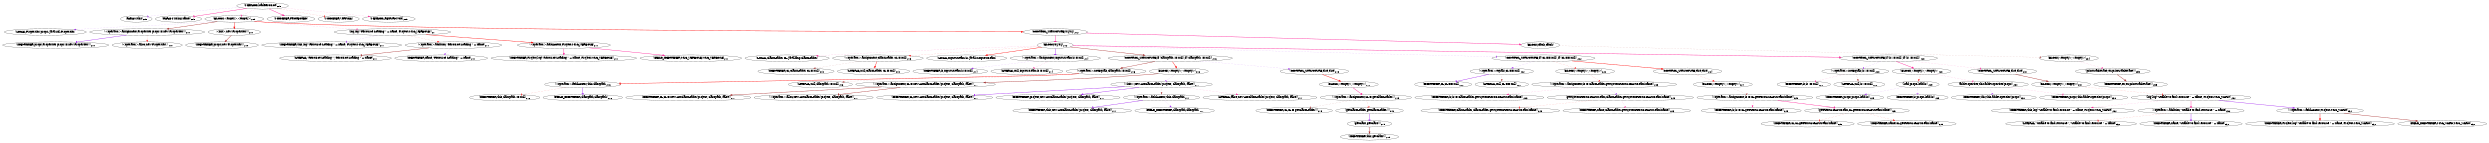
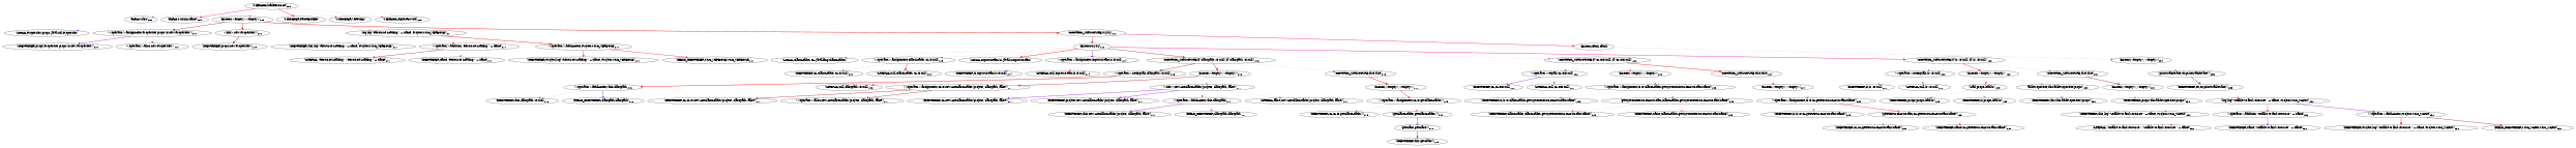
  digraph {
    edge [arrowhead=normal color=deeppink style=dotted]
    n1 [label=<(METHOD,loadResource)<SUB>209</SUB>>]
    n2 [label=<(PARAM,this)<SUB>209</SUB>>]
    n3 [label=<(PARAM,String name)<SUB>209</SUB>>]
    n4 [label=<(BLOCK,&lt;empty&gt;,&lt;empty&gt;)<SUB>209</SUB>>]
    n5 [label=<(MODIFIER,PROTECTED)>]
    n6 [label=<(MODIFIER,VIRTUAL)>]
    n7 [label=<(METHOD_RETURN,void)<SUB>209</SUB>>]
    n8 [label=<(LOCAL,Properties props: java.util.Properties)>]
    n9 [label=<(&lt;operator&gt;.assignment,Properties props = new Properties())<SUB>210</SUB>>]
    n10 [label=<(&lt;init&gt;,new Properties())<SUB>210</SUB>>]
    n11 [label=<(log,log(&quot;Resource Loading &quot; + name, Project.MSG_VERBOSE))<SUB>211</SUB>>]
    n12 [label=<(CONTROL_STRUCTURE,try,try)<SUB>212</SUB>>]
    n13 [label=<(IDENTIFIER,props,Properties props = new Properties())<SUB>210</SUB>>]
    n14 [label=<(&lt;operator&gt;.alloc,new Properties())<SUB>210</SUB>>]
    n15 [label=<(IDENTIFIER,props,new Properties())<SUB>210</SUB>>]
    n16 [label=<(IDENTIFIER,this,log(&quot;Resource Loading &quot; + name, Project.MSG_VERBOSE))<SUB>211</SUB>>]
    n17 [label=<(&lt;operator&gt;.addition,&quot;Resource Loading &quot; + name)<SUB>211</SUB>>]
    n18 [label=<(&lt;operator&gt;.fieldAccess,Project.MSG_VERBOSE)<SUB>211</SUB>>]
    n19 [label=<(BLOCK,try,try)<SUB>212</SUB>>]
    n20 [label=<(BLOCK,catch,catch)>]
    n21 [label=<(LITERAL,&quot;Resource Loading &quot;,&quot;Resource Loading &quot; + name)<SUB>211</SUB>>]
    n22 [label=<(IDENTIFIER,name,&quot;Resource Loading &quot; + name)<SUB>211</SUB>>]
    n23 [label=<(IDENTIFIER,Project,log(&quot;Resource Loading &quot; + name, Project.MSG_VERBOSE))<SUB>211</SUB>>]
    n24 [label=<(FIELD_IDENTIFIER,MSG_VERBOSE,MSG_VERBOSE)<SUB>211</SUB>>]
    n25 [label=<(LOCAL,ClassLoader cL: java.lang.ClassLoader)>]
    n26 [label=<(&lt;operator&gt;.assignment,ClassLoader cL = null)<SUB>213</SUB>>]
    n27 [label=<(LOCAL,InputStream is: java.io.InputStream)>]
    n28 [label=<(&lt;operator&gt;.assignment,InputStream is = null)<SUB>214</SUB>>]
    n29 [label=<(CONTROL_STRUCTURE,if (classpath != null),if (classpath != null))<SUB>216</SUB>>]
    n30 [label=<(CONTROL_STRUCTURE,if (cL == null),if (cL == null))<SUB>222</SUB>>]
    n31 [label=<(CONTROL_STRUCTURE,if (is != null),if (is != null))<SUB>228</SUB>>]
    n32 [label=<(BLOCK,&lt;empty&gt;,&lt;empty&gt;)<SUB>234</SUB>>]
    n33 [label=<(IDENTIFIER,cL,ClassLoader cL = null)<SUB>213</SUB>>]
    n34 [label=<(LITERAL,null,ClassLoader cL = null)<SUB>213</SUB>>]
    n35 [label=<(IDENTIFIER,is,InputStream is = null)<SUB>214</SUB>>]
    n36 [label=<(LITERAL,null,InputStream is = null)<SUB>214</SUB>>]
    n37 [label=<(&lt;operator&gt;.notEquals,classpath != null)<SUB>216</SUB>>]
    n38 [label=<(BLOCK,&lt;empty&gt;,&lt;empty&gt;)<SUB>216</SUB>>]
    n39 [label=<(CONTROL_STRUCTURE,else,else)<SUB>218</SUB>>]
    n40 [label=<(&lt;operator&gt;.equals,cL == null)<SUB>222</SUB>>]
    n41 [label=<(BLOCK,&lt;empty&gt;,&lt;empty&gt;)<SUB>222</SUB>>]
    n42 [label=<(CONTROL_STRUCTURE,else,else)<SUB>224</SUB>>]
    n43 [label=<(&lt;operator&gt;.notEquals,is != null)<SUB>228</SUB>>]
    n44 [label=<(BLOCK,&lt;empty&gt;,&lt;empty&gt;)<SUB>228</SUB>>]
    n45 [label=<(CONTROL_STRUCTURE,else,else)<SUB>231</SUB>>]
    n46 [label=<(&lt;operator&gt;.fieldAccess,this.classpath)<SUB>216</SUB>>]
    n47 [label=<(LITERAL,null,classpath != null)<SUB>216</SUB>>]
    n48 [label=<(&lt;operator&gt;.assignment,cL = new AntClassLoader(project, classpath, false))<SUB>217</SUB>>]
    n49 [label=<(&lt;init&gt;,new AntClassLoader(project, classpath, false))<SUB>217</SUB>>]
    n50 [label=<(BLOCK,&lt;empty&gt;,&lt;empty&gt;)<SUB>218</SUB>>]
    n51 [label=<(IDENTIFIER,this,classpath != null)<SUB>216</SUB>>]
    n52 [label=<(FIELD_IDENTIFIER,classpath,classpath)<SUB>216</SUB>>]
    n53 [label=<(IDENTIFIER,cL,cL = new AntClassLoader(project, classpath, false))<SUB>217</SUB>>]
    n54 [label=<(&lt;operator&gt;.alloc,new AntClassLoader(project, classpath, false))<SUB>217</SUB>>]
    n55 [label=<(IDENTIFIER,cL,new AntClassLoader(project, classpath, false))<SUB>217</SUB>>]
    n56 [label=<(IDENTIFIER,project,new AntClassLoader(project, classpath, false))<SUB>217</SUB>>]
    n57 [label=<(&lt;operator&gt;.fieldAccess,this.classpath)<SUB>217</SUB>>]
    n58 [label=<(LITERAL,false,new AntClassLoader(project, classpath, false))<SUB>217</SUB>>]
    n59 [label=<(IDENTIFIER,this,new AntClassLoader(project, classpath, false))<SUB>217</SUB>>]
    n60 [label=<(FIELD_IDENTIFIER,classpath,classpath)<SUB>217</SUB>>]
    n61 [label=<(&lt;operator&gt;.assignment,cL = getClassLoader())<SUB>219</SUB>>]
    n62 [label=<(IDENTIFIER,cL,cL = getClassLoader())<SUB>219</SUB>>]
    n63 [label=<(getClassLoader,getClassLoader())<SUB>219</SUB>>]
    n64 [label=<(getClass,getClass())<SUB>219</SUB>>]
    n65 [label=<(IDENTIFIER,this,getClass())<SUB>219</SUB>>]
    n66 [label=<(IDENTIFIER,cL,cL == null)<SUB>222</SUB>>]
    n67 [label=<(LITERAL,null,cL == null)<SUB>222</SUB>>]
    n68 [label=<(&lt;operator&gt;.assignment,is = ClassLoader.getSystemResourceAsStream(name))<SUB>223</SUB>>]
    n69 [label=<(BLOCK,&lt;empty&gt;,&lt;empty&gt;)<SUB>224</SUB>>]
    n70 [label=<(IDENTIFIER,is,is = ClassLoader.getSystemResourceAsStream(name))<SUB>223</SUB>>]
    n71 [label=<(getSystemResourceAsStream,ClassLoader.getSystemResourceAsStream(name))<SUB>223</SUB>>]
    n72 [label=<(IDENTIFIER,ClassLoader,ClassLoader.getSystemResourceAsStream(name))<SUB>223</SUB>>]
    n73 [label=<(IDENTIFIER,name,ClassLoader.getSystemResourceAsStream(name))<SUB>223</SUB>>]
    n74 [label=<(&lt;operator&gt;.assignment,is = cL.getResourceAsStream(name))<SUB>225</SUB>>]
    n75 [label=<(IDENTIFIER,is,is = cL.getResourceAsStream(name))<SUB>225</SUB>>]
    n76 [label=<(getResourceAsStream,cL.getResourceAsStream(name))<SUB>225</SUB>>]
    n77 [label=<(IDENTIFIER,cL,cL.getResourceAsStream(name))<SUB>225</SUB>>]
    n78 [label=<(IDENTIFIER,name,cL.getResourceAsStream(name))<SUB>225</SUB>>]
    n79 [label=<(IDENTIFIER,is,is != null)<SUB>228</SUB>>]
    n80 [label=<(LITERAL,null,is != null)<SUB>228</SUB>>]
    n81 [label=<(load,props.load(is))<SUB>229</SUB>>]
    n82 [label=<(addProperties,this.addProperties(props))<SUB>230</SUB>>]
    n83 [label=<(BLOCK,&lt;empty&gt;,&lt;empty&gt;)<SUB>231</SUB>>]
    n84 [label=<(IDENTIFIER,props,props.load(is))<SUB>229</SUB>>]
    n85 [label=<(IDENTIFIER,is,props.load(is))<SUB>229</SUB>>]
    n86 [label=<(IDENTIFIER,this,this.addProperties(props))<SUB>230</SUB>>]
    n87 [label=<(IDENTIFIER,props,this.addProperties(props))<SUB>230</SUB>>]
    n88 [label=<(log,log(&quot;Unable to find resource &quot; + name, Project.MSG_WARN))<SUB>232</SUB>>]
    n89 [label=<(IDENTIFIER,this,log(&quot;Unable to find resource &quot; + name, Project.MSG_WARN))<SUB>232</SUB>>]
    n90 [label=<(&lt;operator&gt;.addition,&quot;Unable to find resource &quot; + name)<SUB>232</SUB>>]
    n91 [label=<(&lt;operator&gt;.fieldAccess,Project.MSG_WARN)<SUB>232</SUB>>]
    n92 [label=<(LITERAL,&quot;Unable to find resource &quot;,&quot;Unable to find resource &quot; + name)<SUB>232</SUB>>]
    n93 [label=<(IDENTIFIER,name,&quot;Unable to find resource &quot; + name)<SUB>232</SUB>>]
    n94 [label=<(IDENTIFIER,Project,log(&quot;Unable to find resource &quot; + name, Project.MSG_WARN))<SUB>232</SUB>>]
    n95 [label=<(FIELD_IDENTIFIER,MSG_WARN,MSG_WARN)<SUB>232</SUB>>]
    n96 [label=<(printStackTrace,ex.printStackTrace())<SUB>235</SUB>>]
    n97 [label=<(IDENTIFIER,ex,ex.printStackTrace())<SUB>235</SUB>>]
    n1 -> n2 [arrowhead=tee color=purple]
    n1 -> n3 [arrowhead=tee style=bold]
    n1 -> n4 [arrowhead=tee]
    n1 -> n5 [style=bold]
    n1 -> n6 [arrowhead=tee color=red]
    n1 -> n7
    n4 -> n8 [color=purple]
    n4 -> n9 [color=brown style=bold]
    n4 -> n10 [color=red style=bold]
    n4 -> n11 [arrowhead=tee]
    n4 -> n12 [color=red style=bold]
    n9 -> n13 [arrowhead=tee color=purple style=bold]
    n9 -> n14 [color=red]
    n10 -> n15 [color=brown style=bold]
    n11 -> n16 [arrowhead=tee color=purple]
    n11 -> n17 [color=red]
    n11 -> n18 [color=red style=bold]
-   n12 -> n19 [arrowhead=tee style=bold]
+   n12 -> n19 [style=bold]
    n12 -> n20 [style=bold]
    n17 -> n21 [arrowhead=tee color=brown style=bold]
    n17 -> n22 [color=purple]
    n18 -> n23 [style=bold]
    n18 -> n24 [style=bold]
    n19 -> n25
    n19 -> n26 [color=red]
    n19 -> n27 [color=red style=bold]
    n19 -> n28 [arrowhead=tee color=purple style=bold]
    n19 -> n29 [color=brown style=bold]
    n19 -> n30 [arrowhead=tee color=purple]
    n19 -> n31 [style=bold]
    n20 -> n32 [arrowhead=tee color=brown]
    n26 -> n33 [color=brown]
    n26 -> n34 [color=red style=bold]
    n28 -> n35 [color=purple]
    n28 -> n36 [arrowhead=tee]
    n29 -> n37 [color=brown style=bold]
    n29 -> n38 [color=red style=bold]
    n29 -> n39 [color=purple]
    n30 -> n40 [color=purple]
    n30 -> n41 [arrowhead=tee color=red]
    n30 -> n42 [color=red style=bold]
    n31 -> n43 [arrowhead=tee color=purple]
    n31 -> n44 [style=bold]
    n31 -> n45 [arrowhead=tee]
    n32 -> n96 [arrowhead=tee]
    n37 -> n46 [arrowhead=tee color=red style=bold]
    n37 -> n47 [color=brown]
    n38 -> n48 [color=brown style=bold]
    n38 -> n49 [arrowhead=tee color=purple]
    n39 -> n50 [color=red style=bold]
    n40 -> n66 [arrowhead=tee color=purple style=bold]
    n40 -> n67 [color=brown]
    n41 -> n68 [arrowhead=tee color=red]
    n42 -> n69 [color=red]
    n43 -> n79 [arrowhead=tee]
    n43 -> n80 [color=brown]
    n44 -> n81 [color=red]
    n44 -> n82 [arrowhead=tee]
    n45 -> n83 [color=brown style=bold]
    n46 -> n51 [arrowhead=tee color=red]
    n46 -> n52 [arrowhead=tee color=purple style=bold]
    n48 -> n53 [color=brown style=bold]
    n48 -> n54 [arrowhead=tee color=brown style=bold]
    n49 -> n55 [arrowhead=tee color=purple style=bold]
    n49 -> n56 [color=purple style=bold]
    n49 -> n57 [color=brown]
    n49 -> n58
    n50 -> n61 [arrowhead=tee style=bold]
    n57 -> n59 [arrowhead=tee color=purple style=bold]
    n57 -> n60 [color=purple]
    n61 -> n62 [arrowhead=tee color=brown]
    n61 -> n63 [arrowhead=tee color=red]
    n63 -> n64 [arrowhead=tee color=purple style=bold]
    n64 -> n65 [color=brown style=bold]
    n68 -> n70
    n68 -> n71 [arrowhead=tee color=purple]
    n69 -> n74 [arrowhead=tee color=brown]
    n71 -> n72 [arrowhead=tee color=red]
    n71 -> n73 [arrowhead=tee]
    n74 -> n75
    n74 -> n76 [arrowhead=tee style=bold]
    n76 -> n77 [arrowhead=tee color=red]
    n76 -> n78 [color=red]
    n81 -> n84 [color=purple]
    n81 -> n85 [arrowhead=tee color=purple]
    n82 -> n86 [arrowhead=tee color=purple]
    n82 -> n87 [arrowhead=tee]
    n83 -> n88 [arrowhead=tee color=red]
    n88 -> n89
    n88 -> n90 [arrowhead=tee style=bold]
    n88 -> n91 [color=purple style=bold]
    n90 -> n92 [arrowhead=tee color=red]
    n90 -> n93 [arrowhead=tee color=purple style=bold]
    n91 -> n94 [color=red style=bold]
    n91 -> n95 [color=brown style=bold]
    n96 -> n97 [color=brown style=bold]
  }
